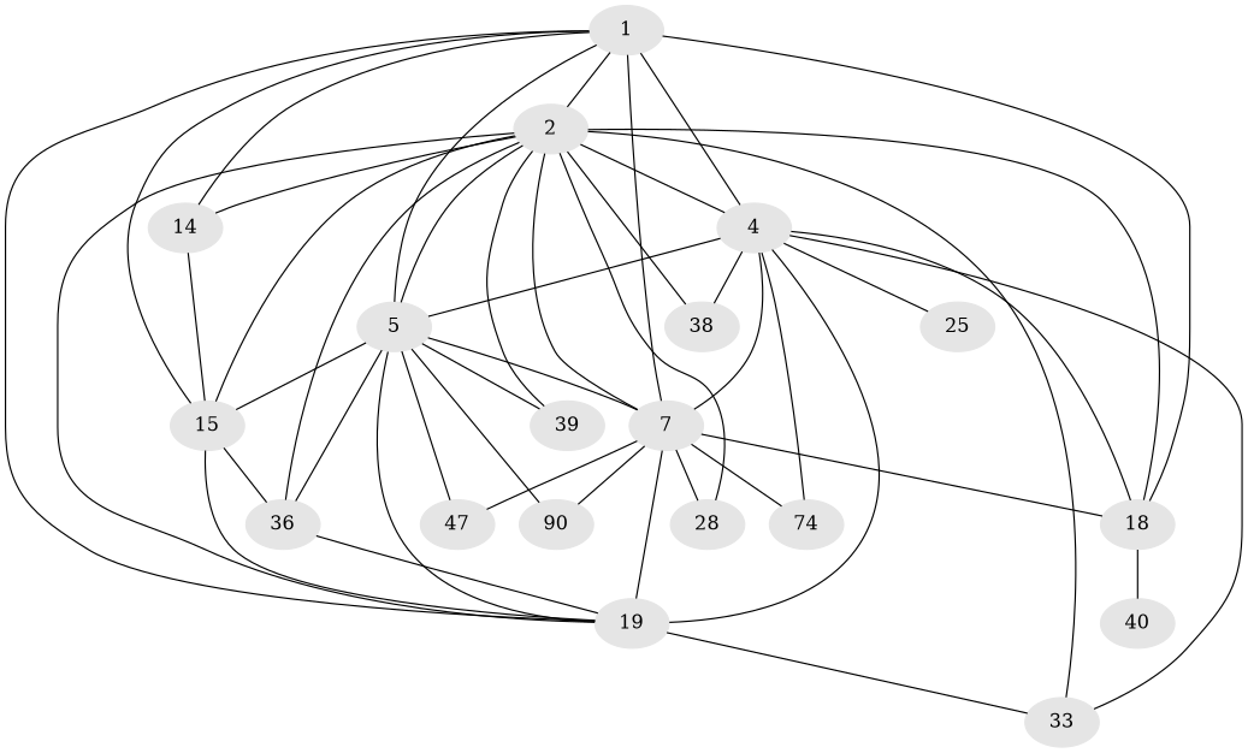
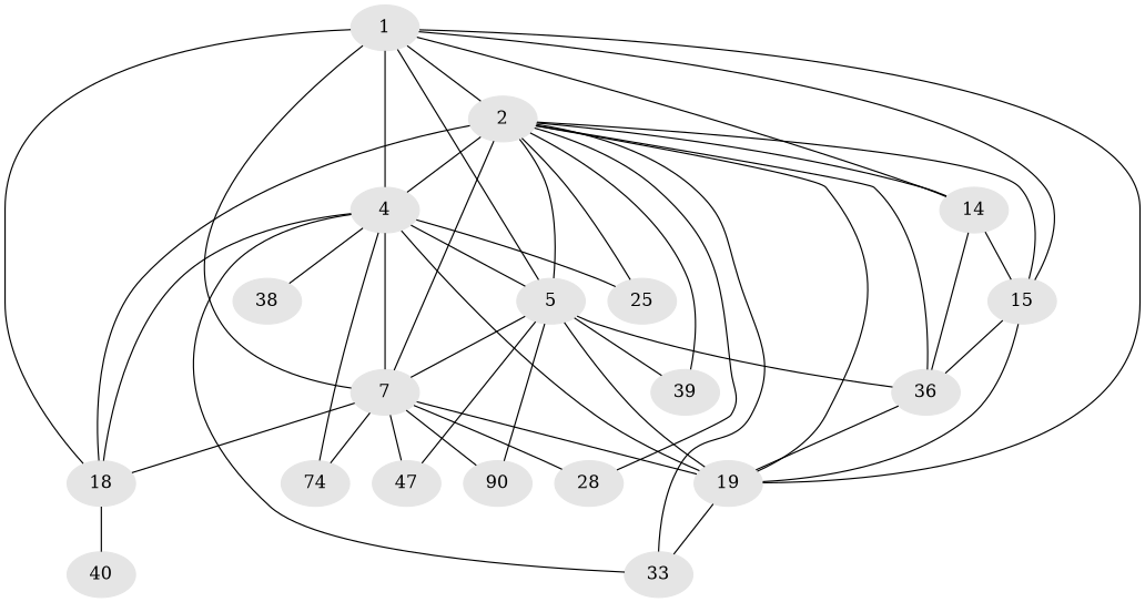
  graph {
    node [color=gray90 style=filled]
    1 [super="+31"]
    2 [super="+55+3"]
    4 [super="+12+8+32+6"]
    5 [super="+17+46"]
    7 [super="+13+9+66+45+42"]
    14 [super="+37"]
    15 [super="+50+51"]
    18 [super="+54+27"]
    19 [super="+35"]
    n10 [label=36 super="+72"]
    25
    28
    33 [super="+71"]
    39
    n15 [label=74]
    38
    n17 [label=90]
    47
    40
    1 -- 2 [weight=3]
    1 -- 4 [weight=6]
    1 -- 5
    1 -- 7 [weight=3]
    1 -- 14 [weight=2]
    1 -- 15
    1 -- 18
    1 -- 19
    2 -- 4 [weight=13]
    2 -- 5 [weight=3]
    2 -- 7 [weight=4]
    2 -- 14
    2 -- 15
    2 -- 18 [weight=2]
    2 -- 19
    2 -- n10 [weight=2]
-   2 -- 38
+   2 -- 25
    2 -- 28
    2 -- 33
    2 -- 39
    4 -- 5 [weight=4]
    4 -- 7 [weight=14]
    4 -- 18 [weight=3]
    4 -- 19 [weight=3]
    4 -- 25
    4 -- 33
    4 -- n15
    4 -- 38
    5 -- 7 [weight=2]
-   5 -- 15
    5 -- 19 [weight=2]
    5 -- n10
    5 -- 39
    5 -- n17
    5 -- 47
    7 -- 18
    7 -- 19 [weight=3]
    7 -- 28
    7 -- n15
    7 -- n17
    7 -- 47
    14 -- 15 [weight=2]
+   14 -- n10
    15 -- 19
    15 -- n10
    18 -- 40 [weight=2]
    19 -- 33
    n10 -- 19
  }
